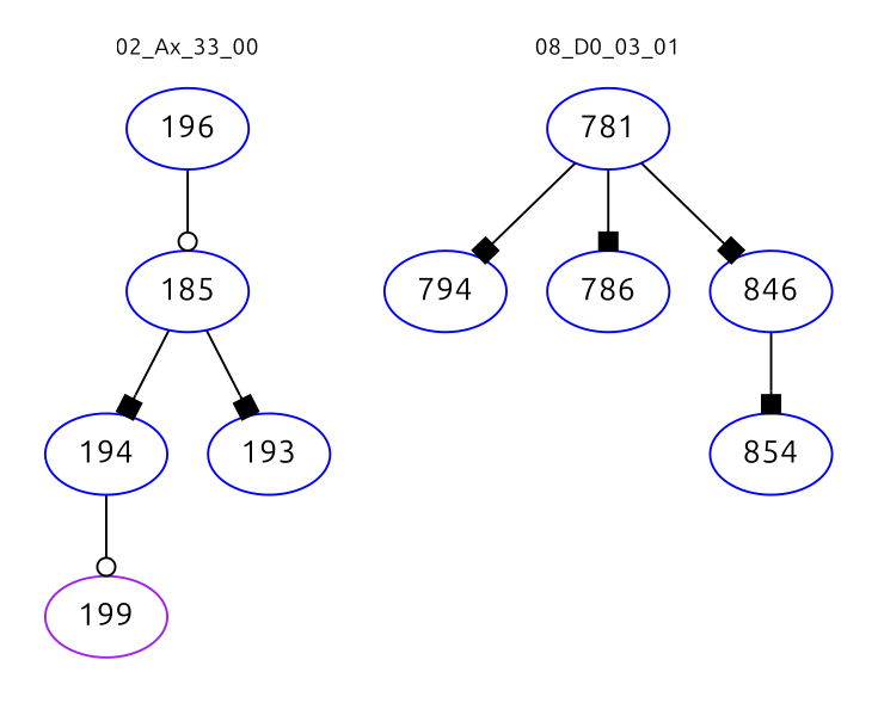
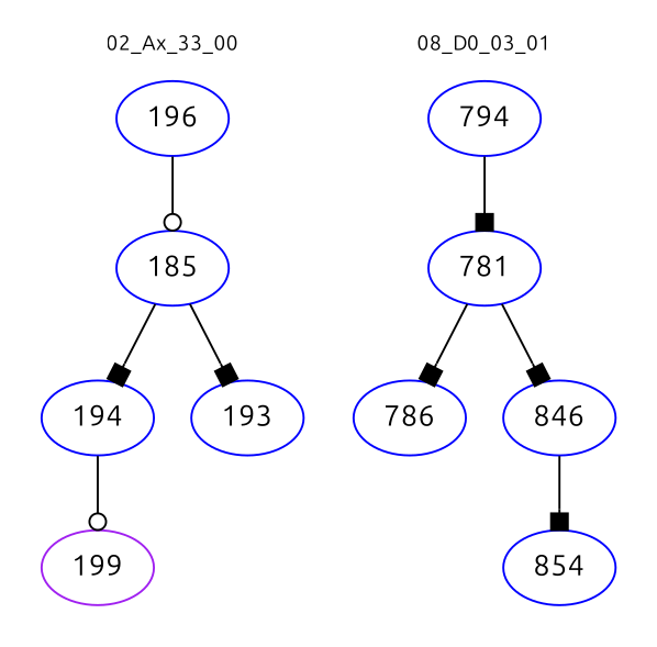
  digraph {
    fontname=Ubuntu
    node [color=blue fontname=Ubuntu]
    edge [arrowhead=box color=black fontname=Ubuntu]
    n1 [label=196]
    n2 [label=185]
    n3 [label=194]
    n4 [label=193]
    n5 [color=purple label=199]
    n6 [label=794]
    n7 [label=781]
    n8 [label=786]
    n9 [label=846]
    n10 [label=854]
    subgraph cluster_1 {
      color=white
      fontsize=10
      label="02_Ax_33_00"
      n1
      n2
      n3
      n4
      n5
    }
    subgraph cluster_2 {
      color=white
      fontsize=10
      label="08_D0_03_01"
      n6
      n7
      n8
      n9
      n10
    }
    n1 -> n2 [arrowhead=odot]
    n2 -> n3
    n2 -> n4
    n3 -> n5 [arrowhead=odot]
-   n7 -> n6
+   n6 -> n7
    n7 -> n8
    n7 -> n9
    n9 -> n10
  }
